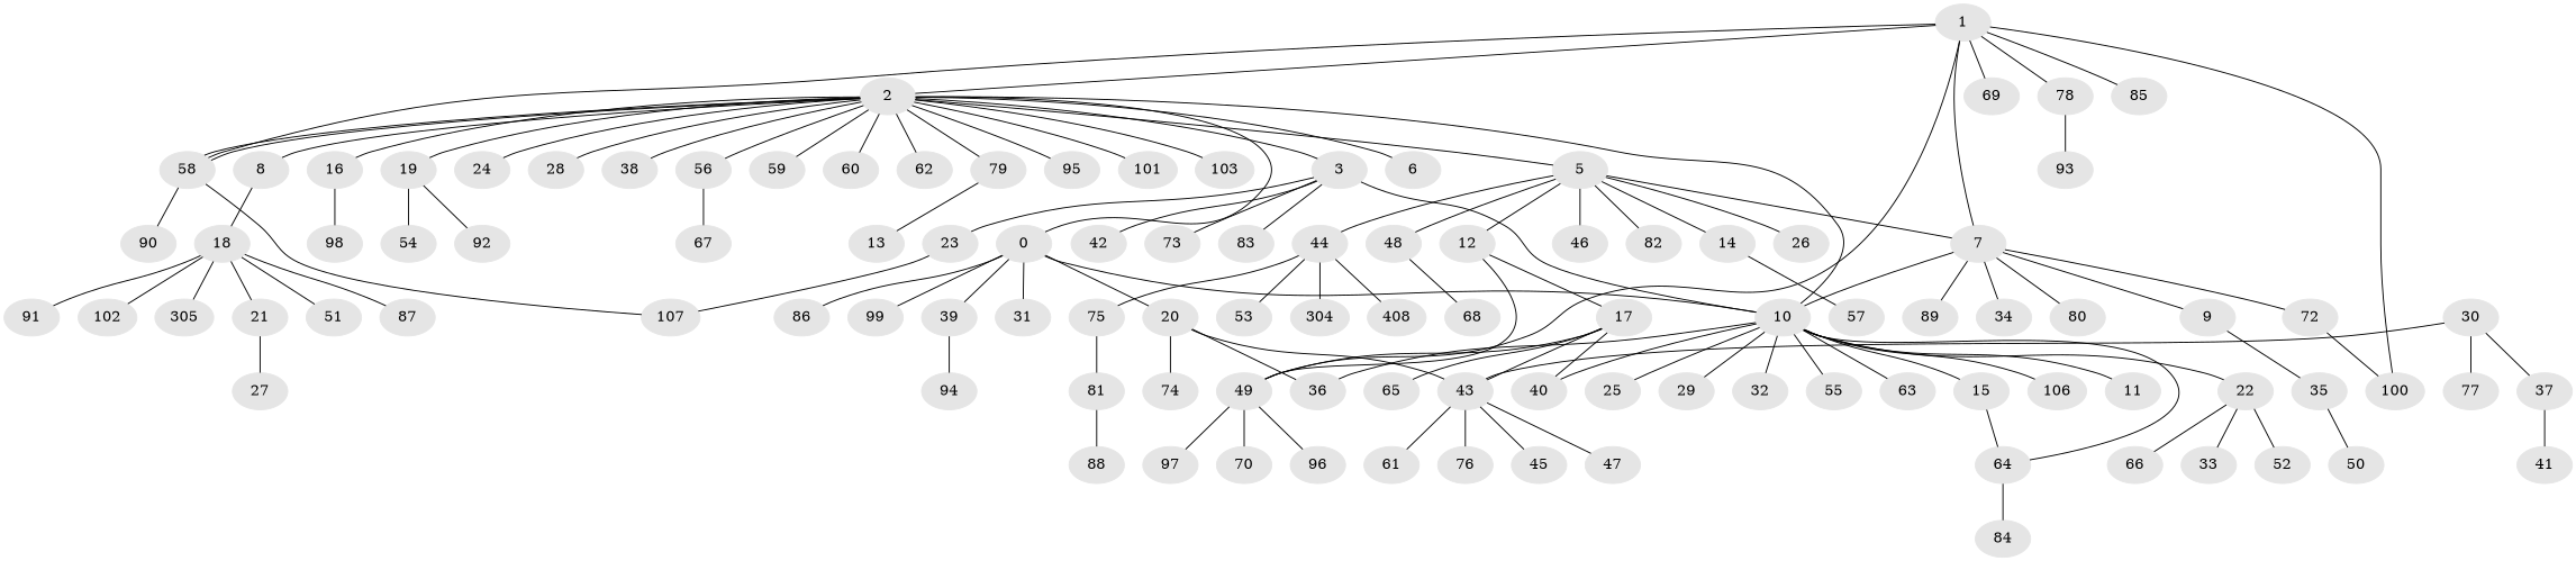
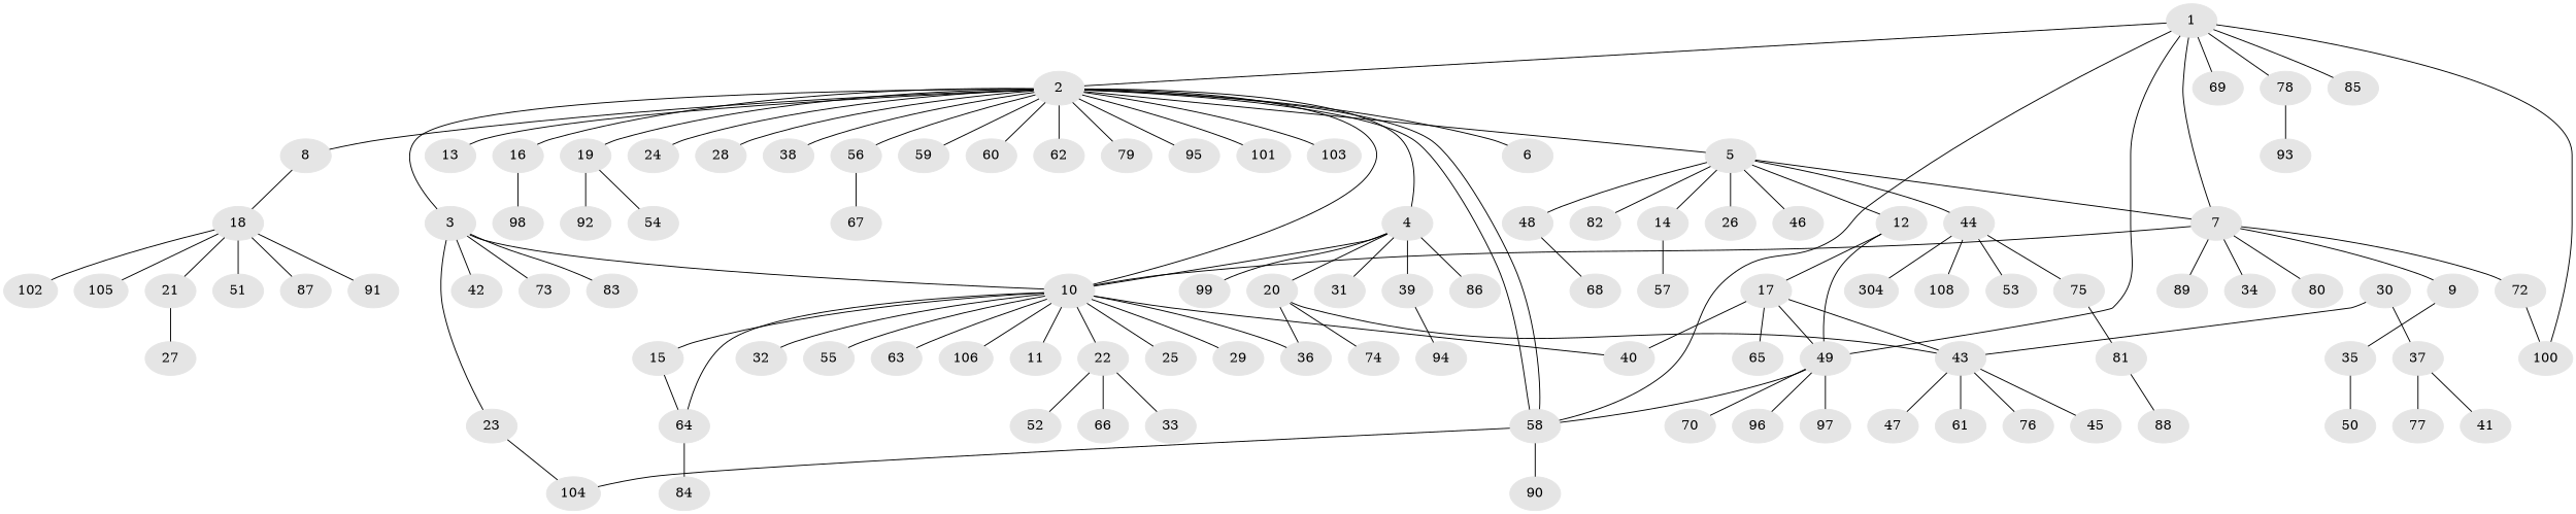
  graph {
    fontname="DejaVu Serif"
    node [color=gray90 fontname="DejaVu Serif" style=filled]
    edge [fontname="DejaVu Serif"]
    1
    2
    7
    49
    58
    69
    78
    85
    100
    3
-   4 [label=0]
+   4
    5
    6
    8
    10
    13
    16
    19
    24
    28
    38
    56
    59
    60
    62
    79
    95
    101
    103
    9
    34
    72
    80
    89
    30
    43
    37
    70
    96
    97
-   107
+   107 [label=104]
    90
    93
    23
    42
    73
    83
    20
    31
    39
    86
    99
    12
    14
    26
    44
    46
    48
    82
    18
    11
    15
    22
    25
    29
    32
    36
    40
    55
    63
    64
    106
    98
    54
    92
    67
    74
    94
    17
    57
    53
    75
    n83 [label=304]
-   108 [label=408]
+   108
    68
    35
    21
    51
    87
    91
    102
-   105 [label=305]
+   105
    50
    33
    52
    66
    84
    65
    45
    47
    61
    76
    27
    41
    77
    81
    88
    1 -- 2
    1 -- 7
    1 -- 49
    1 -- 58
    1 -- 69
    1 -- 78
    1 -- 85
    1 -- 100
    2 -- 58
    2 -- 58
    2 -- 3
    2 -- 4
    2 -- 5
    2 -- 6
    2 -- 8
    2 -- 10
-   79 -- 13
+   2 -- 13
    2 -- 16
    2 -- 19
    2 -- 24
    2 -- 28
    2 -- 38
    2 -- 56
    2 -- 59
    2 -- 60
    2 -- 62
    2 -- 79
    2 -- 95
    2 -- 101
    2 -- 103
    7 -- 10
    7 -- 9
    7 -- 34
    7 -- 72
    7 -- 80
    7 -- 89
+   49 -- 58
    49 -- 70
    49 -- 96
    49 -- 97
    58 -- 107
    58 -- 90
    78 -- 93
    3 -- 10
    3 -- 23
    3 -- 42
    3 -- 73
    3 -- 83
    4 -- 10
    4 -- 20
    4 -- 31
    4 -- 39
    4 -- 86
    4 -- 99
    5 -- 7
    5 -- 12
    5 -- 14
    5 -- 26
    5 -- 44
    5 -- 46
    5 -- 48
    5 -- 82
    8 -- 18
    10 -- 11
    10 -- 15
    10 -- 22
    10 -- 25
    10 -- 29
    10 -- 32
    10 -- 36
    10 -- 40
    10 -- 55
    10 -- 63
    10 -- 64
    10 -- 106
    16 -- 98
    19 -- 54
    19 -- 92
    56 -- 67
    9 -- 35
    72 -- 100
    30 -- 43
    30 -- 37
    43 -- 45
    43 -- 47
    43 -- 61
    43 -- 76
    37 -- 41
-   30 -- 77
+   37 -- 77
    23 -- 107
    20 -- 43
    20 -- 36
    20 -- 74
    39 -- 94
    12 -- 49
    12 -- 17
    14 -- 57
    44 -- 53
    44 -- 75
    44 -- n83
    44 -- 108
    48 -- 68
    18 -- 21
    18 -- 51
    18 -- 87
    18 -- 91
    18 -- 102
    18 -- 105
    15 -- 64
    22 -- 33
    22 -- 52
    22 -- 66
    64 -- 84
    17 -- 49
    17 -- 43
    17 -- 40
    17 -- 65
    75 -- 81
    35 -- 50
    21 -- 27
    81 -- 88
  }
